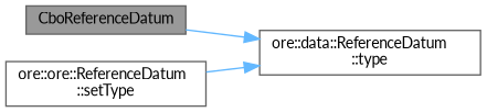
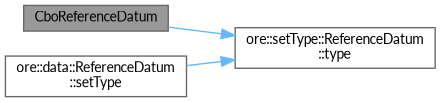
  digraph {
    fontname=Lato
    rankdir=LR
    node [color=grey40 fillcolor=white fontname=Lato fontsize=10 shape=box style=filled]
    edge [color=steelblue1 fontname=Lato fontsize=10 labelfontname=Helvetica labelfontsize=10 style=solid]
    n1 [color=gray40 fillcolor=grey60 fontcolor=black height=0.2 label=CboReferenceDatum width=0.4]
-   n2 [height=0.2 label="ore::data::ReferenceDatum\l::type" width=0.4]
-   n3 [height=0.2 label="ore::ore::ReferenceDatum\l::setType" width=0.4]
+   n2 [height=0.2 label="ore::setType::ReferenceDatum\l::type" width=0.4]
+   n3 [height=0.2 label="ore::data::ReferenceDatum\l::setType" width=0.4]
    n1 -> n2
    n3 -> n2
  }
